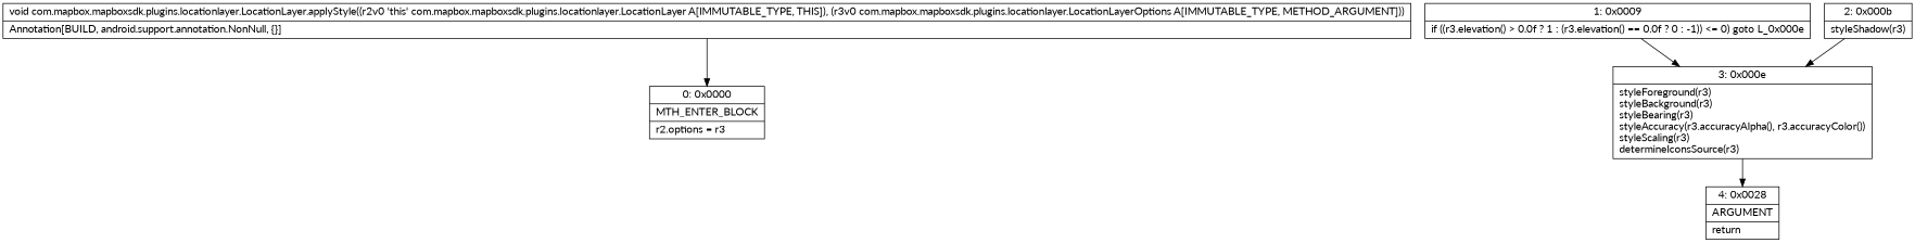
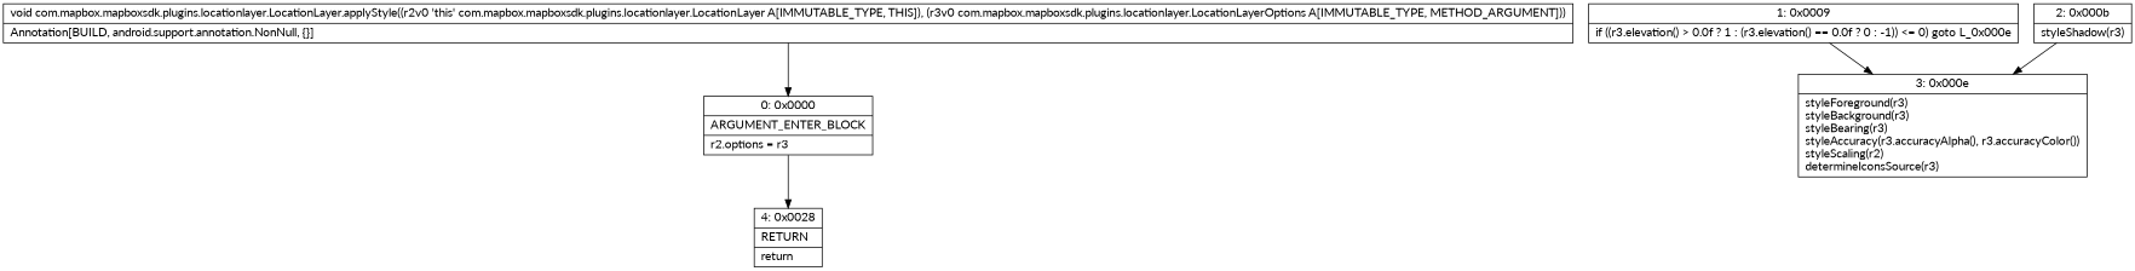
  digraph {
    fontname=Lato
    node [fontname=Lato shape=record]
    edge [fontname=Lato]
-   n1 [label="{0\:\ 0x0000|MTH_ENTER_BLOCK\l|r2.options = r3\l}"]
+   n1 [label="{0\:\ 0x0000|ARGUMENT_ENTER_BLOCK\l|r2.options = r3\l}"]
    n2 [label="{1\:\ 0x0009|if ((r3.elevation() \> 0.0f ? 1 : (r3.elevation() == 0.0f ? 0 : \-1)) \<= 0) goto L_0x000e\l}"]
-   n3 [label="{3\:\ 0x000e|styleForeground(r3)\lstyleBackground(r3)\lstyleBearing(r3)\lstyleAccuracy(r3.accuracyAlpha(), r3.accuracyColor())\lstyleScaling(r3)\ldetermineIconsSource(r3)\l}"]
+   n3 [label="{3\:\ 0x000e|styleForeground(r3)\lstyleBackground(r3)\lstyleBearing(r3)\lstyleAccuracy(r3.accuracyAlpha(), r3.accuracyColor())\lstyleScaling(r2)\ldetermineIconsSource(r3)\l}"]
    n4 [label="{2\:\ 0x000b|styleShadow(r3)\l}"]
-   n5 [label="{4\:\ 0x0028|ARGUMENT\l|return\l}"]
+   n5 [label="{4\:\ 0x0028|RETURN\l|return\l}"]
    n6 [label="{void com.mapbox.mapboxsdk.plugins.locationlayer.LocationLayer.applyStyle((r2v0 'this' com.mapbox.mapboxsdk.plugins.locationlayer.LocationLayer A[IMMUTABLE_TYPE, THIS]), (r3v0 com.mapbox.mapboxsdk.plugins.locationlayer.LocationLayerOptions A[IMMUTABLE_TYPE, METHOD_ARGUMENT]))  | Annotation[BUILD, android.support.annotation.NonNull, \{\}]\l}"]
    n2 -> n3
-   n3 -> n5
+   n1 -> n5
    n4 -> n3
    n6 -> n1
  }
